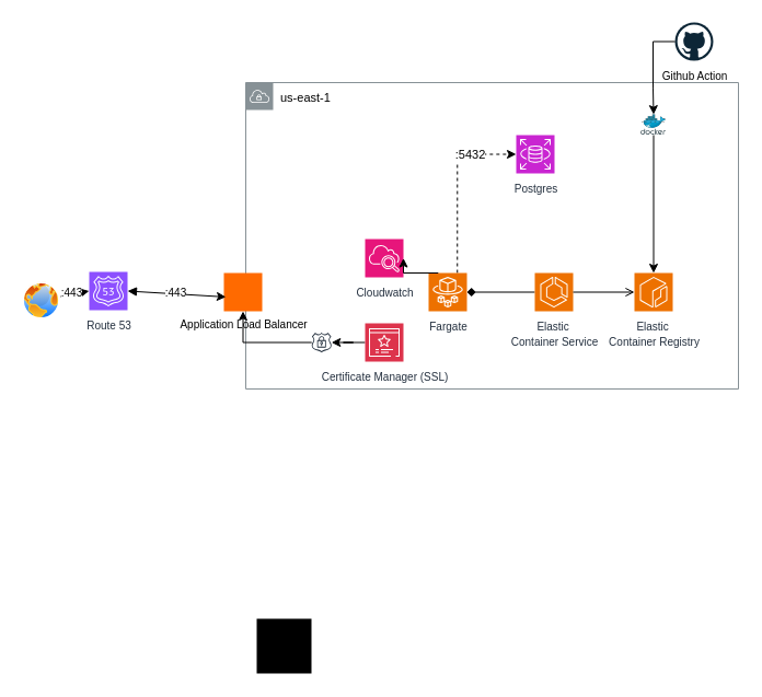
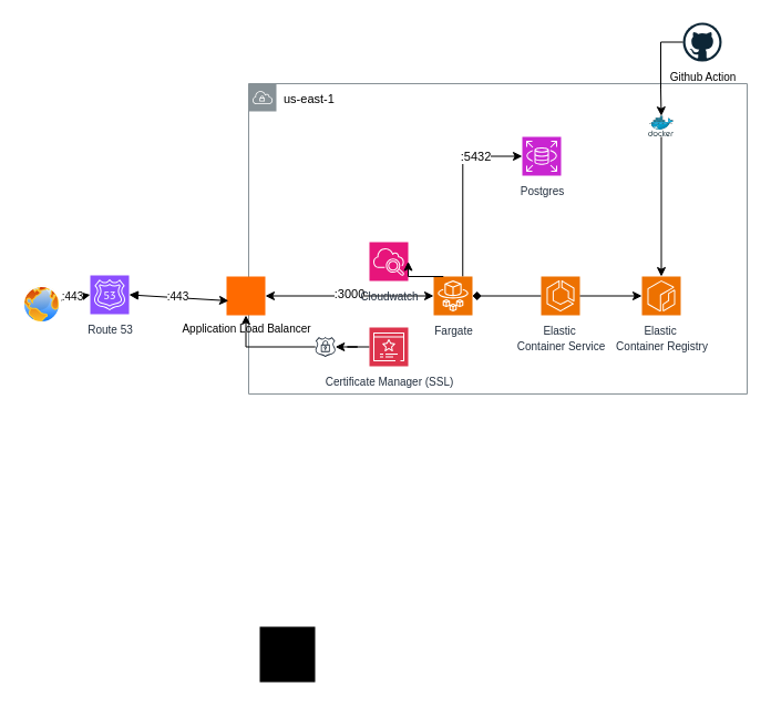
  <mxCell id="0" />
  <mxCell id="1" parent="0" />
  <mxCell id="2" value="&lt;div style=&quot;text-align: center;&quot;&gt;&lt;font color=&quot;#000000&quot;&gt;&lt;span style=&quot;font-size: 11px; text-wrap-mode: nowrap; background-color: rgb(255, 255, 255);&quot;&gt;us-east-1&lt;/span&gt;&lt;/font&gt;&lt;/div&gt;" style="sketch=0;outlineConnect=0;gradientColor=none;html=1;whiteSpace=wrap;fontSize=12;fontStyle=0;shape=mxgraph.aws4.group;grIcon=mxgraph.aws4.group_vpc;strokeColor=#879196;fillColor=none;verticalAlign=top;align=left;spacingLeft=30;fontColor=#879196;dashed=0;" vertex="1" parent="1"><mxGeometry x="224" y="75" width="450" height="280" as="geometry" /></mxCell>
- <mxCell id="3" value="" style="edgeStyle=orthogonalEdgeStyle;rounded=0;orthogonalLoop=1;jettySize=auto;html=1;exitX=0.75;exitY=0;exitDx=0;exitDy=0;exitPerimeter=0;entryX=0;entryY=0.5;entryDx=0;entryDy=0;entryPerimeter=0;dashed=1;" edge="1" parent="1" source="5" target="13"><mxGeometry relative="1" as="geometry" /></mxCell>
+ <mxCell id="3" value="" style="edgeStyle=orthogonalEdgeStyle;rounded=0;orthogonalLoop=1;jettySize=auto;html=1;exitX=0.75;exitY=0;exitDx=0;exitDy=0;exitPerimeter=0;entryX=0;entryY=0.5;entryDx=0;entryDy=0;entryPerimeter=0;" edge="1" parent="1" source="5" target="13"><mxGeometry relative="1" as="geometry" /></mxCell>
  <mxCell id="4" value=":5432" style="edgeLabel;html=1;align=center;verticalAlign=middle;resizable=0;points=[];" vertex="1" connectable="0" parent="3"><mxGeometry x="0.474" relative="1" as="geometry"><mxPoint as="offset" /></mxGeometry></mxCell>
  <mxCell id="5" value="&lt;font style=&quot;font-size: 10px;&quot;&gt;Fargate&lt;/font&gt;" style="sketch=0;points=[[0,0,0],[0.25,0,0],[0.5,0,0],[0.75,0,0],[1,0,0],[0,1,0],[0.25,1,0],[0.5,1,0],[0.75,1,0],[1,1,0],[0,0.25,0],[0,0.5,0],[0,0.75,0],[1,0.25,0],[1,0.5,0],[1,0.75,0]];outlineConnect=0;fontColor=#232F3E;fillColor=#ED7100;strokeColor=#ffffff;dashed=0;verticalLabelPosition=bottom;verticalAlign=top;align=center;html=1;fontSize=12;fontStyle=0;aspect=fixed;shape=mxgraph.aws4.resourceIcon;resIcon=mxgraph.aws4.fargate;" vertex="1" parent="1"><mxGeometry x="391" y="249" width="35" height="35" as="geometry" /></mxCell>
  <mxCell id="6" value="" style="edgeStyle=orthogonalEdgeStyle;rounded=0;orthogonalLoop=1;jettySize=auto;html=1;endArrow=diamond;" edge="1" parent="1" source="7" target="5"><mxGeometry relative="1" as="geometry" /></mxCell>
  <mxCell id="7" value="&lt;font style=&quot;font-size: 10px;&quot;&gt;Elastic&amp;nbsp;&lt;/font&gt;&lt;div&gt;&lt;font style=&quot;font-size: 10px;&quot;&gt;Container Service&lt;/font&gt;&lt;/div&gt;" style="sketch=0;points=[[0,0,0],[0.25,0,0],[0.5,0,0],[0.75,0,0],[1,0,0],[0,1,0],[0.25,1,0],[0.5,1,0],[0.75,1,0],[1,1,0],[0,0.25,0],[0,0.5,0],[0,0.75,0],[1,0.25,0],[1,0.5,0],[1,0.75,0]];outlineConnect=0;fontColor=#232F3E;fillColor=#ED7100;strokeColor=#ffffff;dashed=0;verticalLabelPosition=bottom;verticalAlign=top;align=center;html=1;fontSize=12;fontStyle=0;aspect=fixed;shape=mxgraph.aws4.resourceIcon;resIcon=mxgraph.aws4.ecs;" vertex="1" parent="1"><mxGeometry x="488" y="249" width="35" height="35" as="geometry" /></mxCell>
- <mxCell id="8" value="" style="edgeStyle=orthogonalEdgeStyle;rounded=0;orthogonalLoop=1;jettySize=auto;html=1;exitX=1;exitY=0.5;exitDx=0;exitDy=0;exitPerimeter=0;endArrow=open;" edge="1" parent="1" source="7" target="9"><mxGeometry relative="1" as="geometry" /></mxCell>
+ <mxCell id="8" value="" style="edgeStyle=orthogonalEdgeStyle;rounded=0;orthogonalLoop=1;jettySize=auto;html=1;exitX=1;exitY=0.5;exitDx=0;exitDy=0;exitPerimeter=0;" edge="1" parent="1" source="7" target="9"><mxGeometry relative="1" as="geometry" /></mxCell>
  <mxCell id="9" value="&lt;font style=&quot;font-size: 10px;&quot;&gt;Elastic&amp;nbsp;&lt;/font&gt;&lt;div&gt;&lt;font style=&quot;font-size: 10px;&quot;&gt;Container Registry&lt;/font&gt;&lt;/div&gt;" style="sketch=0;points=[[0,0,0],[0.25,0,0],[0.5,0,0],[0.75,0,0],[1,0,0],[0,1,0],[0.25,1,0],[0.5,1,0],[0.75,1,0],[1,1,0],[0,0.25,0],[0,0.5,0],[0,0.75,0],[1,0.25,0],[1,0.5,0],[1,0.75,0]];outlineConnect=0;fontColor=#232F3E;fillColor=#ED7100;strokeColor=#ffffff;dashed=0;verticalLabelPosition=bottom;verticalAlign=top;align=center;html=1;fontSize=12;fontStyle=0;aspect=fixed;shape=mxgraph.aws4.resourceIcon;resIcon=mxgraph.aws4.ecr;" vertex="1" parent="1"><mxGeometry x="579" y="249" width="35" height="35" as="geometry" /></mxCell>
+ <mxCell id="10" value="" style="edgeStyle=orthogonalEdgeStyle;rounded=0;orthogonalLoop=1;jettySize=auto;html=1;startArrow=classic;startFill=1;" edge="1" parent="1" source="12" target="5"><mxGeometry relative="1" as="geometry" /></mxCell>
+ <mxCell id="11" value=":3000" style="edgeLabel;html=1;align=center;verticalAlign=middle;resizable=0;points=[];" vertex="1" connectable="0" parent="10"><mxGeometry x="0.02" y="-1" relative="1" as="geometry"><mxPoint x="-3" y="-3" as="offset" /></mxGeometry></mxCell>
  <mxCell id="12" value="&lt;div&gt;&lt;br&gt;&lt;/div&gt;&lt;div&gt;&lt;br&gt;&lt;/div&gt;&lt;div&gt;&lt;br&gt;&lt;/div&gt;&lt;div&gt;&lt;br&gt;&lt;/div&gt;&lt;font style=&quot;font-size: 10px;&quot;&gt;Application Load Balancer&lt;/font&gt;" style="points=[];aspect=fixed;html=1;align=center;shadow=0;dashed=0;fillColor=#FF6A00;strokeColor=none;shape=mxgraph.alibaba_cloud.alb_application_load_balancer_02;" vertex="1" parent="1"><mxGeometry x="204" y="249" width="35" height="35" as="geometry" /></mxCell>
  <mxCell id="13" value="&lt;font style=&quot;font-size: 10px;&quot;&gt;Postgres&lt;/font&gt;" style="sketch=0;points=[[0,0,0],[0.25,0,0],[0.5,0,0],[0.75,0,0],[1,0,0],[0,1,0],[0.25,1,0],[0.5,1,0],[0.75,1,0],[1,1,0],[0,0.25,0],[0,0.5,0],[0,0.75,0],[1,0.25,0],[1,0.5,0],[1,0.75,0]];outlineConnect=0;fontColor=#232F3E;fillColor=#C925D1;strokeColor=#ffffff;dashed=0;verticalLabelPosition=bottom;verticalAlign=top;align=center;html=1;fontSize=12;fontStyle=0;aspect=fixed;shape=mxgraph.aws4.resourceIcon;resIcon=mxgraph.aws4.rds;" vertex="1" parent="1"><mxGeometry x="471" y="123" width="35" height="35" as="geometry" /></mxCell>
  <mxCell id="14" value="" style="sketch=0;verticalLabelPosition=bottom;sketch=0;aspect=fixed;html=1;verticalAlign=top;strokeColor=none;fillColor=#000000;align=center;outlineConnect=0;pointerEvents=1;shape=mxgraph.citrix2.authentication_google;" vertex="1" parent="1"><mxGeometry x="234" y="565" width="50" height="50" as="geometry" /></mxCell>
  <mxCell id="15" value="" style="edgeStyle=orthogonalEdgeStyle;rounded=0;orthogonalLoop=1;jettySize=auto;html=1;" edge="1" parent="1" source="23" target="9"><mxGeometry relative="1" as="geometry" /></mxCell>
  <mxCell id="16" value="&lt;font style=&quot;font-size: 10px;&quot;&gt;Github Action&lt;/font&gt;" style="dashed=0;outlineConnect=0;html=1;align=center;labelPosition=center;verticalLabelPosition=bottom;verticalAlign=top;shape=mxgraph.weblogos.github" vertex="1" parent="1"><mxGeometry x="616" y="20" width="35" height="35" as="geometry" /></mxCell>
  <mxCell id="17" value="" style="endArrow=classic;html=1;rounded=0;exitX=0.975;exitY=0.391;exitDx=0;exitDy=0;exitPerimeter=0;entryX=0;entryY=0.5;entryDx=0;entryDy=0;entryPerimeter=0;startArrow=block;startFill=1;" edge="1" parent="1" source="21" target="24"><mxGeometry width="50" height="50" relative="1" as="geometry"><mxPoint x="92" y="204" as="sourcePoint" /><mxPoint x="182" y="204" as="targetPoint" /></mxGeometry></mxCell>
  <mxCell id="18" value="&lt;font style=&quot;font-size: 10px;&quot;&gt;&lt;span style=&quot;background-color: light-dark(#ffffff, var(--ge-dark-color, #121212)); color: light-dark(rgb(0, 0, 0), rgb(255, 255, 255));&quot;&gt;:443&lt;/span&gt;&lt;/font&gt;" style="edgeLabel;html=1;align=center;verticalAlign=middle;resizable=0;points=[];" vertex="1" connectable="0" parent="17"><mxGeometry x="-0.03" relative="1" as="geometry"><mxPoint x="-2" y="-2" as="offset" /></mxGeometry></mxCell>
  <mxCell id="19" value="" style="endArrow=classic;html=1;rounded=0;entryX=0.043;entryY=0.435;entryDx=0;entryDy=0;entryPerimeter=0;exitX=1;exitY=0.5;exitDx=0;exitDy=0;exitPerimeter=0;startArrow=block;startFill=1;" edge="1" parent="1" source="24"><mxGeometry width="50" height="50" relative="1" as="geometry"><mxPoint x="136" y="270.8" as="sourcePoint" /><mxPoint x="205.892" y="270.94" as="targetPoint" /></mxGeometry></mxCell>
  <mxCell id="20" value="&lt;font style=&quot;font-size: 10px;&quot;&gt;:443&lt;/font&gt;" style="edgeLabel;html=1;align=center;verticalAlign=middle;resizable=0;points=[];" vertex="1" connectable="0" parent="19"><mxGeometry x="-0.195" y="-1" relative="1" as="geometry"><mxPoint x="8" y="-2" as="offset" /></mxGeometry></mxCell>
  <mxCell id="21" value="" style="image;aspect=fixed;perimeter=ellipsePerimeter;html=1;align=center;shadow=0;dashed=0;spacingTop=3;image=img/lib/active_directory/internet_globe.svg;" vertex="1" parent="1"><mxGeometry x="20" y="257" width="35" height="35" as="geometry" /></mxCell>
  <mxCell id="22" value="" style="edgeStyle=orthogonalEdgeStyle;rounded=0;orthogonalLoop=1;jettySize=auto;html=1;" edge="1" parent="1" source="16" target="23"><mxGeometry relative="1" as="geometry"><mxPoint x="656" y="58" as="sourcePoint" /><mxPoint x="656" y="158" as="targetPoint" /></mxGeometry></mxCell>
  <mxCell id="23" value="" style="image;sketch=0;aspect=fixed;html=1;points=[];align=center;fontSize=12;image=img/lib/mscae/Docker.svg;" vertex="1" parent="1"><mxGeometry x="585" y="104.14" width="23" height="18.86" as="geometry" /></mxCell>
  <mxCell id="24" value="&lt;font style=&quot;font-size: 10px;&quot;&gt;Route 53&lt;/font&gt;" style="sketch=0;points=[[0,0,0],[0.25,0,0],[0.5,0,0],[0.75,0,0],[1,0,0],[0,1,0],[0.25,1,0],[0.5,1,0],[0.75,1,0],[1,1,0],[0,0.25,0],[0,0.5,0],[0,0.75,0],[1,0.25,0],[1,0.5,0],[1,0.75,0]];outlineConnect=0;fontColor=#232F3E;fillColor=#8C4FFF;strokeColor=#ffffff;dashed=0;verticalLabelPosition=bottom;verticalAlign=top;align=center;html=1;fontSize=12;fontStyle=0;aspect=fixed;shape=mxgraph.aws4.resourceIcon;resIcon=mxgraph.aws4.route_53;" vertex="1" parent="1"><mxGeometry x="81" y="248" width="35" height="35" as="geometry" /></mxCell>
  <mxCell id="25" value="" style="edgeStyle=orthogonalEdgeStyle;rounded=0;orthogonalLoop=1;jettySize=auto;html=1;" edge="1" parent="1" source="26" target="30"><mxGeometry relative="1" as="geometry" /></mxCell>
  <mxCell id="26" value="&lt;font style=&quot;font-size: 10px;&quot;&gt;Certificate Manager (SSL)&lt;/font&gt;" style="sketch=0;points=[[0,0,0],[0.25,0,0],[0.5,0,0],[0.75,0,0],[1,0,0],[0,1,0],[0.25,1,0],[0.5,1,0],[0.75,1,0],[1,1,0],[0,0.25,0],[0,0.5,0],[0,0.75,0],[1,0.25,0],[1,0.5,0],[1,0.75,0]];outlineConnect=0;fontColor=#232F3E;fillColor=#DD344C;strokeColor=#ffffff;dashed=0;verticalLabelPosition=bottom;verticalAlign=top;align=center;html=1;fontSize=12;fontStyle=0;aspect=fixed;shape=mxgraph.aws4.resourceIcon;resIcon=mxgraph.aws4.certificate_manager_3;" vertex="1" parent="1"><mxGeometry x="333" y="295" width="35" height="35" as="geometry" /></mxCell>
  <mxCell id="27" value="&lt;font style=&quot;font-size: 10px;&quot;&gt;Cloudwatch&lt;/font&gt;" style="sketch=0;points=[[0,0,0],[0.25,0,0],[0.5,0,0],[0.75,0,0],[1,0,0],[0,1,0],[0.25,1,0],[0.5,1,0],[0.75,1,0],[1,1,0],[0,0.25,0],[0,0.5,0],[0,0.75,0],[1,0.25,0],[1,0.5,0],[1,0.75,0]];points=[[0,0,0],[0.25,0,0],[0.5,0,0],[0.75,0,0],[1,0,0],[0,1,0],[0.25,1,0],[0.5,1,0],[0.75,1,0],[1,1,0],[0,0.25,0],[0,0.5,0],[0,0.75,0],[1,0.25,0],[1,0.5,0],[1,0.75,0]];outlineConnect=0;fontColor=#232F3E;fillColor=#E7157B;strokeColor=#ffffff;dashed=0;verticalLabelPosition=bottom;verticalAlign=top;align=center;html=1;fontSize=12;fontStyle=0;aspect=fixed;shape=mxgraph.aws4.resourceIcon;resIcon=mxgraph.aws4.cloudwatch_2;" vertex="1" parent="1"><mxGeometry x="333" y="218" width="35" height="35" as="geometry" /></mxCell>
  <mxCell id="28" value="" style="edgeStyle=orthogonalEdgeStyle;rounded=0;orthogonalLoop=1;jettySize=auto;html=1;exitX=0.25;exitY=0;exitDx=0;exitDy=0;exitPerimeter=0;entryX=1;entryY=0.5;entryDx=0;entryDy=0;entryPerimeter=0;" edge="1" parent="1" source="5" target="27"><mxGeometry relative="1" as="geometry"><mxPoint x="396" y="168" as="sourcePoint" /><mxPoint x="498" y="121" as="targetPoint" /><Array as="points" /></mxGeometry></mxCell>
  <mxCell id="29" value="" style="edgeStyle=orthogonalEdgeStyle;rounded=0;orthogonalLoop=1;jettySize=auto;html=1;" edge="1" parent="1" source="30" target="12"><mxGeometry relative="1" as="geometry" /></mxCell>
  <mxCell id="30" value="" style="sketch=0;outlineConnect=0;fontColor=#232F3E;gradientColor=none;fillColor=#232F3D;strokeColor=none;dashed=0;verticalLabelPosition=bottom;verticalAlign=top;align=center;html=1;fontSize=12;fontStyle=0;aspect=fixed;pointerEvents=1;shape=mxgraph.aws4.ssl_padlock;" vertex="1" parent="1"><mxGeometry x="284" y="303.5" width="18.48" height="18" as="geometry" /></mxCell>
